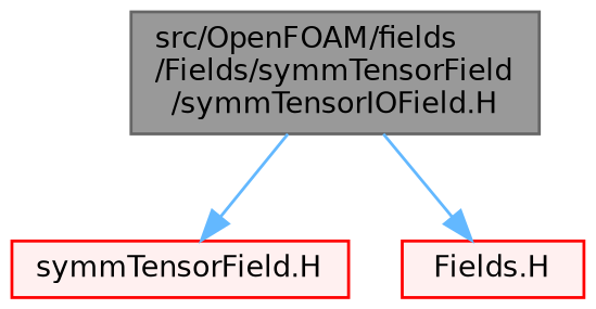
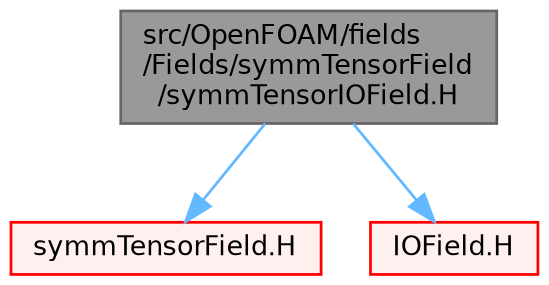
  digraph {
    node [color=red fillcolor="#FFF0F0" fontname=Helvetica fontsize=10 shape=box style=filled]
    edge [color=steelblue1 fontname=Helvetica fontsize=10 labelfontname=Helvetica labelfontsize=10 style=solid]
    n1 [color=gray40 fillcolor=grey60 fontcolor=black height=0.2 label="src/OpenFOAM/fields\l/Fields/symmTensorField\l/symmTensorIOField.H" width=0.4]
    n2 [height=0.2 label="symmTensorField.H" width=0.4]
-   n3 [height=0.2 label="Fields.H" width=0.4]
+   n3 [height=0.2 label="IOField.H" width=0.4]
    n1 -> n2
    n1 -> n3
  }
